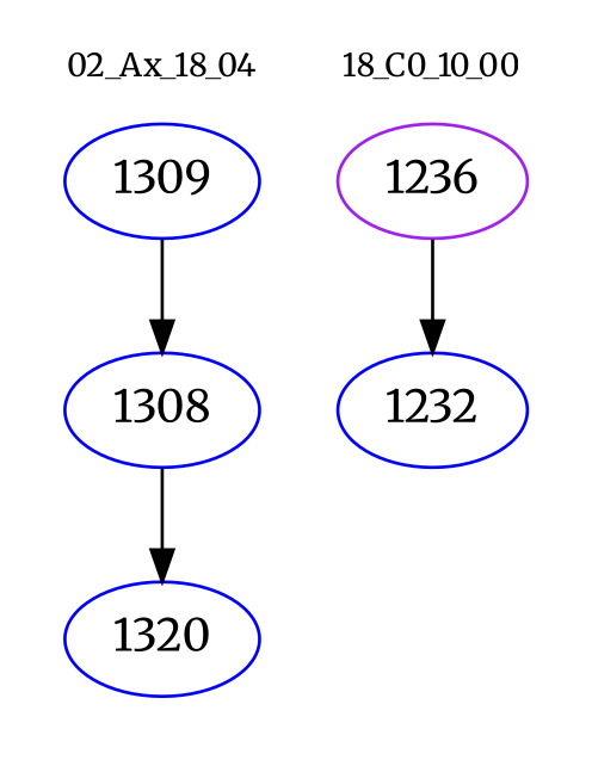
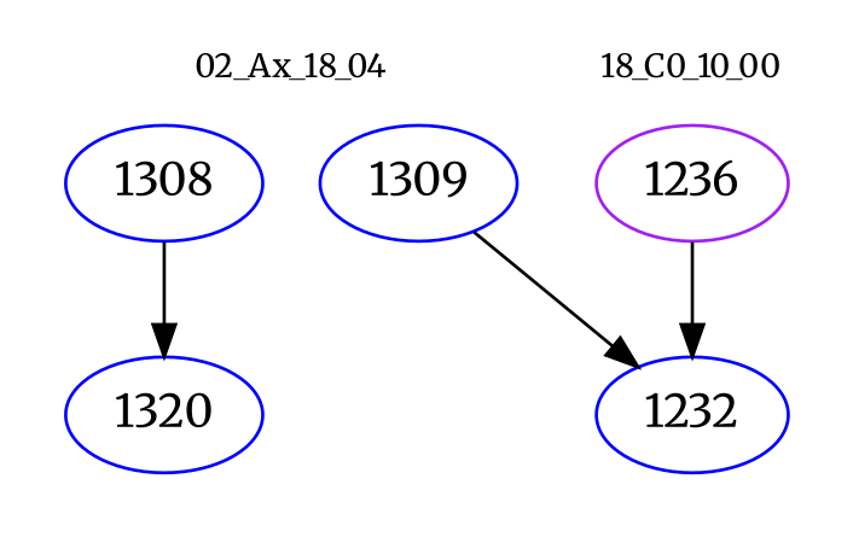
  digraph {
    fontname=Merriweather
    node [color=blue fontname=Merriweather]
    edge [color=black fontname=Merriweather]
    n1 [label=1309]
    n2 [label=1308]
    n3 [label=1320]
    n4 [color=purple label=1236]
    n5 [label=1232]
    subgraph cluster_1 {
      color=white
      fontsize=10
      label="02_Ax_18_04"
      n1
      n2
      n3
    }
    subgraph cluster_2 {
      color=white
      fontsize=10
      label="18_C0_10_00"
      n4
      n5
    }
-   n1 -> n2
+   n1 -> n5
    n2 -> n3
    n4 -> n5
  }
